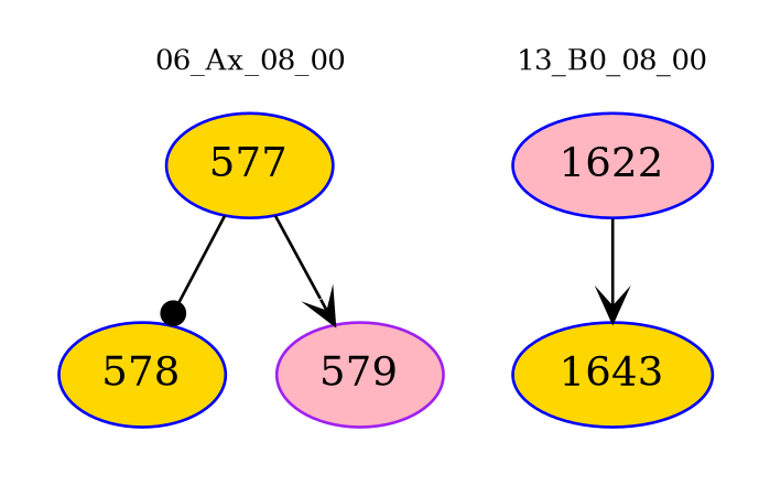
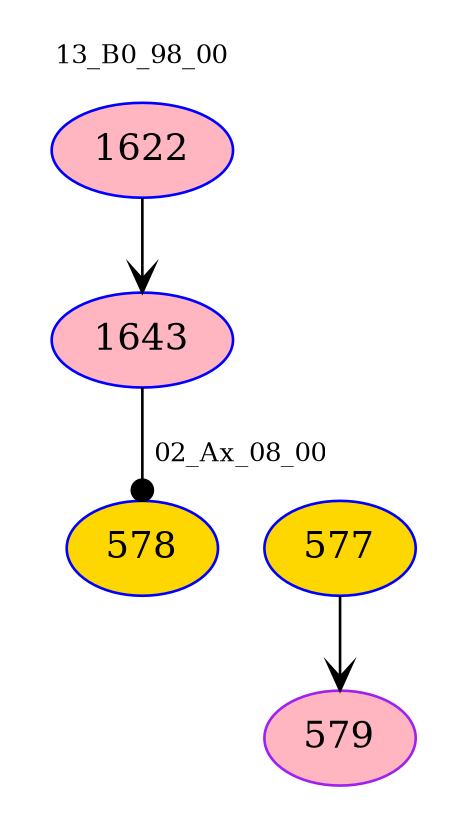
  digraph {
    node [color=blue fillcolor=gold style=filled]
    edge [arrowhead=vee color=black]
    n1 [label=577]
    n2 [label=578]
    n3 [color=purple fillcolor=lightpink label=579]
    n4 [fillcolor=lightpink label=1622]
-   n5 [label=1643]
+   n5 [fillcolor=lightpink label=1643]
    subgraph cluster_1 {
      color=white
      fontsize=10
-     label="06_Ax_08_00"
+     label="02_Ax_08_00"
      n1
      n2
      n3
    }
    subgraph cluster_2 {
      color=white
      fontsize=10
-     label="13_B0_08_00"
+     label="13_B0_98_00"
      n4
      n5
    }
-   n1 -> n2 [arrowhead=dot]
+   n5 -> n2 [arrowhead=dot]
    n1 -> n3
    n4 -> n5
  }
